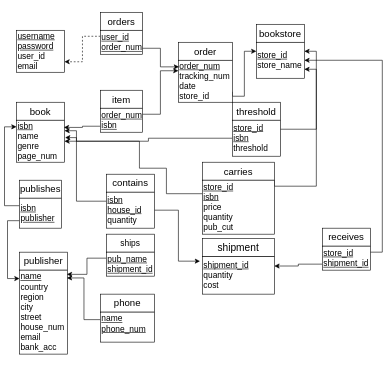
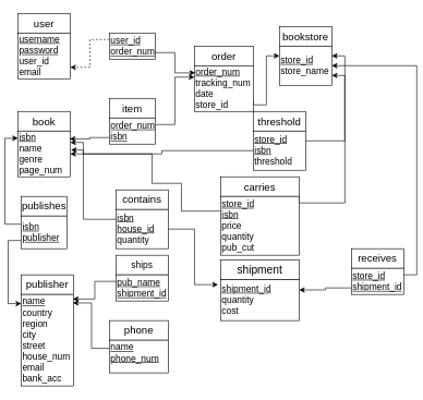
  <mxCell id="0" />
  <mxCell id="1" parent="0" />
  <mxCell id="2" value="&lt;font style=&quot;font-size: 16px&quot;&gt;book&lt;/font&gt;" style="rounded=0;whiteSpace=wrap;html=1;" parent="1" vertex="1"><mxGeometry x="20" y="170" width="80" height="30" as="geometry" /></mxCell>
  <mxCell id="3" value="&lt;font style=&quot;font-size: 14px&quot;&gt;&lt;u&gt;isbn&lt;/u&gt;&lt;/font&gt;&lt;div style=&quot;font-size: 14px&quot;&gt;&lt;font style=&quot;font-size: 14px&quot;&gt;name&lt;/font&gt;&lt;/div&gt;&lt;div style=&quot;font-size: 14px&quot;&gt;&lt;font style=&quot;font-size: 14px&quot;&gt;genre&lt;/font&gt;&lt;/div&gt;&lt;div style=&quot;font-size: 14px&quot;&gt;&lt;font style=&quot;font-size: 14px&quot;&gt;page_num&lt;br&gt;&lt;/font&gt;&lt;/div&gt;" style="rounded=0;whiteSpace=wrap;html=1;align=left;" parent="1" vertex="1"><mxGeometry x="20" y="200" width="80" height="70" as="geometry" /></mxCell>
+ <mxCell id="4" value="&lt;font style=&quot;font-size: 16px&quot;&gt;user&lt;br&gt;&lt;/font&gt;" style="rounded=0;whiteSpace=wrap;html=1;" parent="1" vertex="1"><mxGeometry x="20" y="20" width="80" height="30" as="geometry" /></mxCell>
  <mxCell id="5" value="&lt;div style=&quot;font-size: 14px&quot; align=&quot;left&quot;&gt;&lt;font style=&quot;font-size: 14px&quot;&gt;&lt;u&gt;username&lt;/u&gt;&lt;/font&gt;&lt;/div&gt;&lt;div style=&quot;font-size: 14px&quot; align=&quot;left&quot;&gt;&lt;font style=&quot;font-size: 14px&quot;&gt;&lt;u&gt;password&lt;/u&gt;&lt;/font&gt;&lt;/div&gt;&lt;div style=&quot;font-size: 14px&quot; align=&quot;left&quot;&gt;&lt;font style=&quot;font-size: 14px&quot;&gt;user_id&lt;br&gt;&lt;/font&gt;&lt;/div&gt;&lt;div style=&quot;font-size: 14px&quot; align=&quot;left&quot;&gt;&lt;font style=&quot;font-size: 14px&quot;&gt;email&lt;br&gt;&lt;/font&gt;&lt;/div&gt;" style="rounded=0;whiteSpace=wrap;html=1;align=left;" parent="1" vertex="1"><mxGeometry x="20" y="50" width="80" height="70" as="geometry" /></mxCell>
  <mxCell id="6" value="&lt;font style=&quot;font-size: 16px&quot;&gt;order&lt;/font&gt;" style="rounded=0;whiteSpace=wrap;html=1;" parent="1" vertex="1"><mxGeometry x="290" y="70" width="90" height="30" as="geometry" /></mxCell>
  <mxCell id="7" style="edgeStyle=orthogonalEdgeStyle;rounded=0;orthogonalLoop=1;jettySize=auto;html=1;exitX=1;exitY=0.75;exitDx=0;exitDy=0;entryX=0;entryY=0.25;entryDx=0;entryDy=0;startArrow=none;startFill=0;" parent="1" source="8" target="27" edge="1"><mxGeometry relative="1" as="geometry"><Array as="points"><mxPoint x="380" y="160" /><mxPoint x="400" y="160" /><mxPoint x="400" y="85" /></Array></mxGeometry></mxCell>
  <mxCell id="8" value="&lt;div style=&quot;font-size: 14px&quot;&gt;&lt;font style=&quot;font-size: 14px&quot;&gt;&lt;u&gt;order_num&lt;/u&gt;&lt;/font&gt;&lt;/div&gt;&lt;div style=&quot;font-size: 14px&quot;&gt;&lt;font style=&quot;font-size: 14px&quot;&gt;tracking_num&lt;br&gt;&lt;/font&gt;&lt;/div&gt;&lt;div style=&quot;font-size: 14px&quot;&gt;&lt;font style=&quot;font-size: 14px&quot;&gt;date&lt;/font&gt;&lt;/div&gt;&lt;div style=&quot;font-size: 14px&quot;&gt;&lt;font style=&quot;font-size: 14px&quot;&gt;store_id&lt;br&gt;&lt;/font&gt;&lt;/div&gt;" style="rounded=0;whiteSpace=wrap;html=1;align=left;" parent="1" vertex="1"><mxGeometry x="290" y="100" width="90" height="70" as="geometry" /></mxCell>
  <mxCell id="9" value="&lt;div&gt;&lt;font style=&quot;font-size: 16px&quot;&gt;item&lt;/font&gt;&lt;/div&gt;" style="rounded=0;whiteSpace=wrap;html=1;" parent="1" vertex="1"><mxGeometry x="160" y="150" width="70" height="30" as="geometry" /></mxCell>
  <mxCell id="10" style="edgeStyle=orthogonalEdgeStyle;rounded=0;orthogonalLoop=1;jettySize=auto;html=1;exitX=1;exitY=0.25;exitDx=0;exitDy=0;entryX=0;entryY=0.25;entryDx=0;entryDy=0;" parent="1" source="12" target="8" edge="1"><mxGeometry relative="1" as="geometry" /></mxCell>
  <mxCell id="11" style="edgeStyle=orthogonalEdgeStyle;rounded=0;orthogonalLoop=1;jettySize=auto;html=1;exitX=0;exitY=0.75;exitDx=0;exitDy=0;entryX=0.988;entryY=0.171;entryDx=0;entryDy=0;entryPerimeter=0;startArrow=none;startFill=0;" parent="1" source="12" target="3" edge="1"><mxGeometry relative="1" as="geometry" /></mxCell>
  <mxCell id="12" value="&lt;div style=&quot;font-size: 14px&quot;&gt;&lt;font style=&quot;font-size: 14px&quot;&gt;&lt;u&gt;order_num&lt;/u&gt;&lt;/font&gt;&lt;/div&gt;&lt;div style=&quot;font-size: 14px&quot;&gt;&lt;font style=&quot;font-size: 14px&quot;&gt;&lt;u&gt;isbn&lt;br&gt;&lt;/u&gt;&lt;/font&gt;&lt;/div&gt;" style="rounded=0;whiteSpace=wrap;html=1;align=left;" parent="1" vertex="1"><mxGeometry x="160" y="180" width="70" height="40" as="geometry" /></mxCell>
- <mxCell id="13" value="&lt;font style=&quot;font-size: 16px&quot;&gt;orders&lt;br&gt;&lt;/font&gt;" style="rounded=0;whiteSpace=wrap;html=1;" parent="1" vertex="1"><mxGeometry x="160" y="20" width="70" height="30" as="geometry" /></mxCell>
  <mxCell id="14" style="edgeStyle=orthogonalEdgeStyle;rounded=0;orthogonalLoop=1;jettySize=auto;html=1;exitX=0;exitY=0.25;exitDx=0;exitDy=0;entryX=1;entryY=0.75;entryDx=0;entryDy=0;dashed=1;" parent="1" source="16" target="5" edge="1"><mxGeometry relative="1" as="geometry" /></mxCell>
  <mxCell id="15" style="edgeStyle=orthogonalEdgeStyle;rounded=0;orthogonalLoop=1;jettySize=auto;html=1;exitX=1;exitY=0.75;exitDx=0;exitDy=0;entryX=0.011;entryY=0.157;entryDx=0;entryDy=0;entryPerimeter=0;startArrow=none;startFill=0;" parent="1" source="16" target="8" edge="1"><mxGeometry relative="1" as="geometry" /></mxCell>
  <mxCell id="16" value="&lt;div style=&quot;font-size: 14px&quot; align=&quot;left&quot;&gt;&lt;font style=&quot;font-size: 14px&quot;&gt;&lt;u&gt;user_id&lt;/u&gt;&lt;/font&gt;&lt;/div&gt;&lt;div style=&quot;font-size: 14px&quot; align=&quot;left&quot;&gt;&lt;font style=&quot;font-size: 14px&quot;&gt;&lt;u&gt;order_num&lt;/u&gt;&lt;br&gt;&lt;/font&gt;&lt;/div&gt;" style="rounded=0;whiteSpace=wrap;html=1;align=left;" parent="1" vertex="1"><mxGeometry x="160" y="50" width="70" height="40" as="geometry" /></mxCell>
  <mxCell id="17" value="&lt;font style=&quot;font-size: 16px&quot;&gt;publishes&lt;/font&gt;" style="rounded=0;whiteSpace=wrap;html=1;" parent="1" vertex="1"><mxGeometry x="25" y="300" width="70" height="30" as="geometry" /></mxCell>
  <mxCell id="18" style="edgeStyle=orthogonalEdgeStyle;rounded=0;orthogonalLoop=1;jettySize=auto;html=1;exitX=0;exitY=0.25;exitDx=0;exitDy=0;entryX=0;entryY=0.157;entryDx=0;entryDy=0;entryPerimeter=0;startArrow=none;startFill=0;" parent="1" source="20" target="3" edge="1"><mxGeometry relative="1" as="geometry" /></mxCell>
  <mxCell id="19" style="edgeStyle=orthogonalEdgeStyle;rounded=0;orthogonalLoop=1;jettySize=auto;html=1;exitX=0;exitY=0.75;exitDx=0;exitDy=0;entryX=0;entryY=0.1;entryDx=0;entryDy=0;entryPerimeter=0;startArrow=none;startFill=0;" parent="1" source="20" target="22" edge="1"><mxGeometry relative="1" as="geometry" /></mxCell>
  <mxCell id="20" value="&lt;div style=&quot;font-size: 14px&quot;&gt;&lt;font style=&quot;font-size: 14px&quot;&gt;&lt;u&gt;isbn&lt;/u&gt;&lt;/font&gt;&lt;/div&gt;&lt;div style=&quot;font-size: 14px&quot;&gt;&lt;font style=&quot;font-size: 14px&quot;&gt;&lt;u&gt;publisher&lt;br&gt;&lt;/u&gt;&lt;/font&gt;&lt;/div&gt;" style="rounded=0;whiteSpace=wrap;html=1;align=left;" parent="1" vertex="1"><mxGeometry x="25" y="330" width="70" height="50" as="geometry" /></mxCell>
  <mxCell id="21" value="&lt;font style=&quot;font-size: 16px&quot;&gt;publisher&lt;/font&gt;" style="rounded=0;whiteSpace=wrap;html=1;" parent="1" vertex="1"><mxGeometry x="25" y="420" width="80" height="30" as="geometry" /></mxCell>
  <mxCell id="22" value="&lt;div style=&quot;font-size: 14px&quot; align=&quot;left&quot;&gt;&lt;font style=&quot;font-size: 14px&quot;&gt;&lt;u&gt;name&lt;br&gt;&lt;/u&gt;&lt;/font&gt;&lt;/div&gt;&lt;div style=&quot;font-size: 14px&quot; align=&quot;left&quot;&gt;&lt;font style=&quot;font-size: 14px&quot;&gt;country&lt;/font&gt;&lt;/div&gt;&lt;div style=&quot;font-size: 14px&quot; align=&quot;left&quot;&gt;&lt;font style=&quot;font-size: 14px&quot;&gt;region&lt;br&gt;&lt;/font&gt;&lt;/div&gt;&lt;div style=&quot;font-size: 14px&quot; align=&quot;left&quot;&gt;&lt;font style=&quot;font-size: 14px&quot;&gt;city&lt;/font&gt;&lt;/div&gt;&lt;div style=&quot;font-size: 14px&quot; align=&quot;left&quot;&gt;&lt;font style=&quot;font-size: 14px&quot;&gt;street&lt;/font&gt;&lt;/div&gt;&lt;div style=&quot;font-size: 14px&quot; align=&quot;left&quot;&gt;&lt;font style=&quot;font-size: 14px&quot;&gt;house_num&lt;br&gt;&lt;/font&gt;&lt;/div&gt;&lt;div style=&quot;font-size: 14px&quot; align=&quot;left&quot;&gt;email&lt;/div&gt;&lt;div style=&quot;font-size: 14px&quot; align=&quot;left&quot;&gt;bank_acc&lt;br&gt;&lt;font style=&quot;font-size: 14px&quot;&gt;&lt;u&gt;&lt;/u&gt;&lt;/font&gt;&lt;/div&gt;" style="rounded=0;whiteSpace=wrap;html=1;align=left;" parent="1" vertex="1"><mxGeometry x="25" y="450" width="80" height="140" as="geometry" /></mxCell>
  <mxCell id="23" value="&lt;font style=&quot;font-size: 16px&quot;&gt;phone&lt;br&gt;&lt;/font&gt;" style="rounded=0;whiteSpace=wrap;html=1;" parent="1" vertex="1"><mxGeometry x="160" y="490" width="90" height="30" as="geometry" /></mxCell>
  <mxCell id="24" style="edgeStyle=orthogonalEdgeStyle;rounded=0;orthogonalLoop=1;jettySize=auto;html=1;exitX=0;exitY=0.25;exitDx=0;exitDy=0;entryX=0.988;entryY=0.093;entryDx=0;entryDy=0;entryPerimeter=0;startArrow=none;startFill=0;" parent="1" source="25" target="22" edge="1"><mxGeometry relative="1" as="geometry" /></mxCell>
  <mxCell id="25" value="&lt;div style=&quot;font-size: 14px&quot; align=&quot;left&quot;&gt;&lt;font style=&quot;font-size: 14px&quot;&gt;&lt;br&gt;&lt;/font&gt;&lt;/div&gt;&lt;div style=&quot;font-size: 14px&quot; align=&quot;left&quot;&gt;&lt;font style=&quot;font-size: 14px&quot;&gt;&lt;u&gt;name&lt;/u&gt;&lt;/font&gt;&lt;/div&gt;&lt;div style=&quot;font-size: 14px&quot; align=&quot;left&quot;&gt;&lt;font style=&quot;font-size: 14px&quot;&gt;&lt;u&gt;phone_num&lt;/u&gt;&lt;br&gt;&lt;/font&gt;&lt;/div&gt;&lt;div&gt;&lt;br&gt;&lt;/div&gt;&lt;div&gt;&lt;br&gt;&lt;/div&gt;" style="rounded=0;whiteSpace=wrap;html=1;align=left;" parent="1" vertex="1"><mxGeometry x="160" y="520" width="90" height="50" as="geometry" /></mxCell>
  <mxCell id="26" value="&lt;font style=&quot;font-size: 16px&quot;&gt;bookstore&lt;/font&gt;" style="rounded=0;whiteSpace=wrap;html=1;" parent="1" vertex="1"><mxGeometry x="420" y="40" width="80" height="30" as="geometry" /></mxCell>
  <mxCell id="27" value="&lt;div style=&quot;font-size: 14px&quot; align=&quot;left&quot;&gt;&lt;u&gt;store_id&lt;br&gt;&lt;/u&gt;&lt;/div&gt;&lt;div style=&quot;font-size: 14px&quot; align=&quot;left&quot;&gt;store_name&lt;br&gt;&lt;u&gt;&lt;/u&gt;&lt;/div&gt;" style="rounded=0;whiteSpace=wrap;html=1;align=left;" parent="1" vertex="1"><mxGeometry x="420" y="70" width="80" height="60" as="geometry" /></mxCell>
  <mxCell id="28" value="&lt;font style=&quot;font-size: 16px&quot;&gt;carries&lt;br&gt;&lt;/font&gt;" style="rounded=0;whiteSpace=wrap;html=1;" parent="1" vertex="1"><mxGeometry x="330" y="270" width="120" height="30" as="geometry" /></mxCell>
  <mxCell id="29" style="edgeStyle=orthogonalEdgeStyle;rounded=0;orthogonalLoop=1;jettySize=auto;html=1;exitX=1;exitY=0;exitDx=0;exitDy=0;entryX=1;entryY=0.25;entryDx=0;entryDy=0;startArrow=none;startFill=0;" parent="1" source="31" target="27" edge="1"><mxGeometry relative="1" as="geometry"><Array as="points"><mxPoint x="450" y="310" /><mxPoint x="520" y="310" /><mxPoint x="520" y="85" /></Array></mxGeometry></mxCell>
  <mxCell id="30" style="edgeStyle=orthogonalEdgeStyle;rounded=0;orthogonalLoop=1;jettySize=auto;html=1;exitX=0;exitY=0.25;exitDx=0;exitDy=0;entryX=1;entryY=0.25;entryDx=0;entryDy=0;startArrow=none;startFill=0;" parent="1" source="31" target="3" edge="1"><mxGeometry relative="1" as="geometry"><Array as="points"><mxPoint x="270" y="323" /><mxPoint x="270" y="280" /><mxPoint x="225" y="280" /><mxPoint x="225" y="235" /><mxPoint x="120" y="235" /><mxPoint x="120" y="218" /></Array></mxGeometry></mxCell>
  <mxCell id="31" value="&lt;div style=&quot;font-size: 14px&quot; align=&quot;left&quot;&gt;&lt;font style=&quot;font-size: 14px&quot;&gt;&lt;u&gt;store_id&lt;/u&gt;&lt;/font&gt;&lt;/div&gt;&lt;div style=&quot;font-size: 14px&quot; align=&quot;left&quot;&gt;&lt;font style=&quot;font-size: 14px&quot;&gt;&lt;u&gt;isbn&lt;br&gt;&lt;/u&gt;&lt;/font&gt;&lt;/div&gt;&lt;div style=&quot;font-size: 14px&quot; align=&quot;left&quot;&gt;&lt;font style=&quot;font-size: 14px&quot;&gt;price&lt;/font&gt;&lt;/div&gt;&lt;div style=&quot;font-size: 14px&quot; align=&quot;left&quot;&gt;&lt;font style=&quot;font-size: 14px&quot;&gt;quantity&lt;/font&gt;&lt;/div&gt;&lt;div style=&quot;font-size: 14px&quot; align=&quot;left&quot;&gt;&lt;font style=&quot;font-size: 14px&quot;&gt;pub_cut&lt;br&gt;&lt;/font&gt;&lt;/div&gt;" style="rounded=0;whiteSpace=wrap;html=1;align=left;" parent="1" vertex="1"><mxGeometry x="330" y="300" width="120" height="90" as="geometry" /></mxCell>
  <mxCell id="32" value="&lt;font style=&quot;font-size: 17px&quot;&gt;shipment&lt;br&gt;&lt;/font&gt;" style="rounded=0;whiteSpace=wrap;html=1;" parent="1" vertex="1"><mxGeometry x="330" y="397.5" width="120" height="30" as="geometry" /></mxCell>
  <mxCell id="33" value="&lt;font style=&quot;font-size: 14px&quot;&gt;&lt;u&gt;shipment_id&lt;br&gt;&lt;/u&gt;&lt;/font&gt;&lt;div style=&quot;font-size: 14px&quot;&gt;&lt;font style=&quot;font-size: 14px&quot;&gt;quantity&lt;br&gt;&lt;/font&gt;&lt;/div&gt;&lt;div style=&quot;font-size: 14px&quot;&gt;&lt;font style=&quot;font-size: 14px&quot;&gt;cost&lt;/font&gt;&lt;/div&gt;" style="rounded=0;whiteSpace=wrap;html=1;align=left;" parent="1" vertex="1"><mxGeometry x="330" y="427.5" width="120" height="62.5" as="geometry" /></mxCell>
  <mxCell id="34" value="&lt;font style=&quot;font-size: 14px&quot;&gt;ships&lt;br&gt;&lt;/font&gt;" style="rounded=0;whiteSpace=wrap;html=1;" parent="1" vertex="1"><mxGeometry x="170" y="390" width="80" height="30" as="geometry" /></mxCell>
  <mxCell id="35" style="edgeStyle=orthogonalEdgeStyle;rounded=0;orthogonalLoop=1;jettySize=auto;html=1;exitX=0;exitY=0.25;exitDx=0;exitDy=0;entryX=0.988;entryY=0.05;entryDx=0;entryDy=0;entryPerimeter=0;endArrow=classic;endFill=1;" parent="1" source="36" target="22" edge="1"><mxGeometry relative="1" as="geometry" /></mxCell>
  <mxCell id="36" value="&lt;div style=&quot;font-size: 14px&quot;&gt;&lt;font style=&quot;font-size: 14px&quot;&gt;&lt;u&gt;pub_name&lt;/u&gt;&lt;/font&gt;&lt;/div&gt;&lt;div style=&quot;font-size: 14px&quot;&gt;&lt;font style=&quot;font-size: 14px&quot;&gt;&lt;u&gt;shipment_id&lt;br&gt;&lt;/u&gt;&lt;/font&gt;&lt;/div&gt;" style="rounded=0;whiteSpace=wrap;html=1;align=left;" parent="1" vertex="1"><mxGeometry x="170" y="420" width="80" height="40" as="geometry" /></mxCell>
  <mxCell id="37" value="&lt;font style=&quot;font-size: 16px&quot;&gt;contains&lt;br&gt;&lt;/font&gt;" style="rounded=0;whiteSpace=wrap;html=1;" parent="1" vertex="1"><mxGeometry x="170" y="290" width="80" height="30" as="geometry" /></mxCell>
  <mxCell id="38" style="edgeStyle=orthogonalEdgeStyle;rounded=0;orthogonalLoop=1;jettySize=auto;html=1;exitX=1;exitY=0.5;exitDx=0;exitDy=0;entryX=-0.033;entryY=0.12;entryDx=0;entryDy=0;entryPerimeter=0;endArrow=classic;endFill=1;" parent="1" source="40" target="33" edge="1"><mxGeometry relative="1" as="geometry"><Array as="points"><mxPoint x="290" y="350" /><mxPoint x="290" y="435" /></Array></mxGeometry></mxCell>
  <mxCell id="39" style="edgeStyle=orthogonalEdgeStyle;rounded=0;orthogonalLoop=1;jettySize=auto;html=1;exitX=0;exitY=0.25;exitDx=0;exitDy=0;entryX=1.013;entryY=0.414;entryDx=0;entryDy=0;entryPerimeter=0;endArrow=classic;endFill=1;" parent="1" source="40" target="3" edge="1"><mxGeometry relative="1" as="geometry"><Array as="points"><mxPoint x="120" y="335" /><mxPoint x="120" y="229" /></Array></mxGeometry></mxCell>
  <mxCell id="40" value="&lt;font style=&quot;font-size: 14px&quot;&gt;&lt;u&gt;isbn&lt;br&gt;&lt;/u&gt;&lt;/font&gt;&lt;div style=&quot;font-size: 14px&quot;&gt;&lt;font style=&quot;font-size: 14px&quot;&gt;&lt;u&gt;house_id&lt;br&gt;&lt;/u&gt;&lt;/font&gt;&lt;/div&gt;&lt;div style=&quot;font-size: 14px&quot;&gt;&lt;font style=&quot;font-size: 14px&quot;&gt;quantity&lt;br&gt;&lt;/font&gt;&lt;/div&gt;" style="rounded=0;whiteSpace=wrap;html=1;align=left;" parent="1" vertex="1"><mxGeometry x="170" y="320" width="80" height="60" as="geometry" /></mxCell>
  <mxCell id="41" value="&lt;font style=&quot;font-size: 16px&quot;&gt;receives&lt;br&gt;&lt;/font&gt;" style="rounded=0;whiteSpace=wrap;html=1;" parent="1" vertex="1"><mxGeometry x="530" y="380" width="80" height="30" as="geometry" /></mxCell>
  <mxCell id="42" style="edgeStyle=orthogonalEdgeStyle;rounded=0;orthogonalLoop=1;jettySize=auto;html=1;exitX=1;exitY=0.25;exitDx=0;exitDy=0;entryX=1;entryY=0.5;entryDx=0;entryDy=0;endArrow=classic;endFill=1;" parent="1" source="44" target="27" edge="1"><mxGeometry relative="1" as="geometry" /></mxCell>
  <mxCell id="43" style="edgeStyle=orthogonalEdgeStyle;rounded=0;orthogonalLoop=1;jettySize=auto;html=1;exitX=0;exitY=0.75;exitDx=0;exitDy=0;entryX=1;entryY=0.25;entryDx=0;entryDy=0;endArrow=classic;endFill=1;" parent="1" source="44" target="33" edge="1"><mxGeometry relative="1" as="geometry" /></mxCell>
  <mxCell id="44" value="&lt;div style=&quot;font-size: 14px&quot;&gt;&lt;font style=&quot;font-size: 14px&quot;&gt;&lt;u&gt;store_id&lt;br&gt;&lt;/u&gt;&lt;/font&gt;&lt;/div&gt;&lt;div style=&quot;font-size: 14px&quot;&gt;&lt;font style=&quot;font-size: 14px&quot;&gt;&lt;u&gt;shipment_id&lt;br&gt;&lt;/u&gt;&lt;/font&gt;&lt;/div&gt;" style="rounded=0;whiteSpace=wrap;html=1;align=left;" parent="1" vertex="1"><mxGeometry x="530" y="410" width="80" height="40" as="geometry" /></mxCell>
  <mxCell id="45" value="&lt;font style=&quot;font-size: 16px&quot;&gt;threshold&lt;/font&gt;" style="rounded=0;whiteSpace=wrap;html=1;" vertex="1" parent="1"><mxGeometry x="380" y="170" width="80" height="30" as="geometry" /></mxCell>
  <mxCell id="46" style="edgeStyle=orthogonalEdgeStyle;rounded=0;orthogonalLoop=1;jettySize=auto;html=1;exitX=1;exitY=0.25;exitDx=0;exitDy=0;entryX=1;entryY=0.75;entryDx=0;entryDy=0;endArrow=classic;endFill=1;" edge="1" parent="1" source="48" target="27"><mxGeometry relative="1" as="geometry" /></mxCell>
  <mxCell id="47" style="edgeStyle=orthogonalEdgeStyle;rounded=0;orthogonalLoop=1;jettySize=auto;html=1;exitX=0;exitY=0.5;exitDx=0;exitDy=0;entryX=1;entryY=0.5;entryDx=0;entryDy=0;endArrow=classic;endFill=1;" edge="1" parent="1" source="48" target="3"><mxGeometry relative="1" as="geometry" /></mxCell>
  <mxCell id="48" value="&lt;font style=&quot;font-size: 14px&quot;&gt;&lt;u&gt;store_id&lt;br&gt;&lt;/u&gt;&lt;/font&gt;&lt;div style=&quot;font-size: 14px&quot;&gt;&lt;font style=&quot;font-size: 14px&quot;&gt;&lt;u&gt;isbn&lt;br&gt;&lt;/u&gt;&lt;/font&gt;&lt;/div&gt;&lt;div style=&quot;font-size: 14px&quot;&gt;&lt;font style=&quot;font-size: 14px&quot;&gt;threshold&lt;br&gt;&lt;/font&gt;&lt;/div&gt;" style="rounded=0;whiteSpace=wrap;html=1;align=left;" vertex="1" parent="1"><mxGeometry x="380" y="200" width="80" height="60" as="geometry" /></mxCell>
